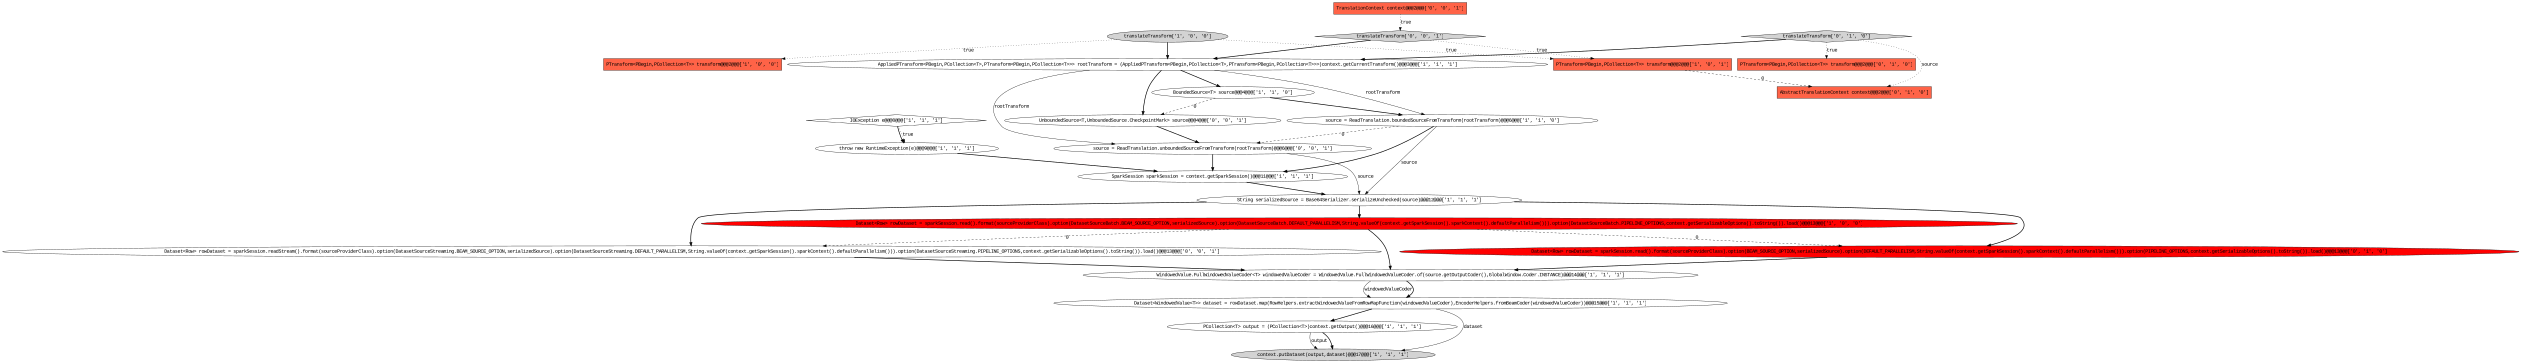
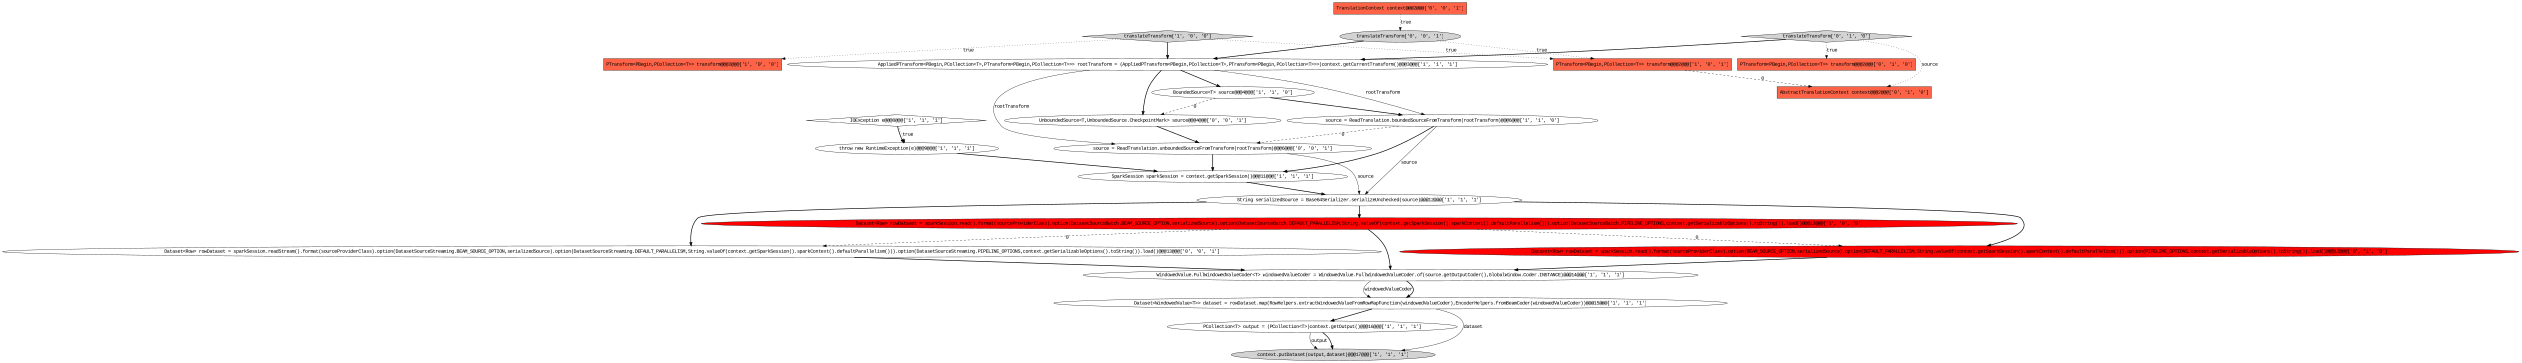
  digraph {
    fontname="Liberation Mono"
    node [fillcolor=white fontname="Liberation Mono" shape=ellipse style=filled]
    edge [fontname="Liberation Mono" style=bold]
    n1 [label="source = ReadTranslation.boundedSourceFromTransform(rootTransform)@@@6@@@['1', '1', '0']"]
    n2 [label="String serializedSource = Base64Serializer.serializeUnchecked(source)@@@12@@@['1', '1', '1']"]
    n3 [label="source = ReadTranslation.unboundedSourceFromTransform(rootTransform)@@@6@@@['0', '0', '1']"]
    n4 [label="SparkSession sparkSession = context.getSparkSession()@@@11@@@['1', '1', '1']"]
    n5 [label="Dataset<Row> rowDataset = sparkSession.readStream().format(sourceProviderClass).option(DatasetSourceStreaming.BEAM_SOURCE_OPTION,serializedSource).option(DatasetSourceStreaming.DEFAULT_PARALLELISM,String.valueOf(context.getSparkSession().sparkContext().defaultParallelism())).option(DatasetSourceStreaming.PIPELINE_OPTIONS,context.getSerializableOptions().toString()).load()@@@13@@@['0', '0', '1']"]
    n6 [fillcolor=red label="Dataset<Row> rowDataset = sparkSession.read().format(sourceProviderClass).option(BEAM_SOURCE_OPTION,serializedSource).option(DEFAULT_PARALLELISM,String.valueOf(context.getSparkSession().sparkContext().defaultParallelism())).option(PIPELINE_OPTIONS,context.getSerializableOptions().toString()).load()@@@13@@@['0', '1', '0']"]
    n7 [fillcolor=red label="Dataset<Row> rowDataset = sparkSession.read().format(sourceProviderClass).option(DatasetSourceBatch.BEAM_SOURCE_OPTION,serializedSource).option(DatasetSourceBatch.DEFAULT_PARALLELISM,String.valueOf(context.getSparkSession().sparkContext().defaultParallelism())).option(DatasetSourceBatch.PIPELINE_OPTIONS,context.getSerializableOptions().toString()).load()@@@13@@@['1', '0', '0']"]
    n8 [label="WindowedValue.FullWindowedValueCoder<T> windowedValueCoder = WindowedValue.FullWindowedValueCoder.of(source.getOutputCoder(),GlobalWindow.Coder.INSTANCE)@@@14@@@['1', '1', '1']"]
    n9 [label="PCollection<T> output = (PCollection<T>)context.getOutput()@@@16@@@['1', '1', '1']"]
    n10 [fillcolor=lightgray label="context.putDataset(output,dataset)@@@17@@@['1', '1', '1']"]
    n11 [label="Dataset<WindowedValue<T>> dataset = rowDataset.map(RowHelpers.extractWindowedValueFromRowMapFunction(windowedValueCoder),EncoderHelpers.fromBeamCoder(windowedValueCoder))@@@15@@@['1', '1', '1']"]
    n12 [fillcolor=tomato label="PTransform<PBegin,PCollection<T>> transform@@@2@@@['1', '0', '1']" shape=box]
    n13 [fillcolor=tomato label="AbstractTranslationContext context@@@2@@@['0', '1', '0']" shape=box]
    n14 [fillcolor=lightgray label="translateTransform['0', '1', '0']" shape=diamond]
    n15 [fillcolor=tomato label="PTransform<PBegin,PCollection<T>> transform@@@2@@@['0', '1', '0']" shape=box]
    n16 [label="AppliedPTransform<PBegin,PCollection<T>,PTransform<PBegin,PCollection<T>>> rootTransform = (AppliedPTransform<PBegin,PCollection<T>,PTransform<PBegin,PCollection<T>>>)context.getCurrentTransform()@@@3@@@['1', '1', '1']"]
    n17 [label="BoundedSource<T> source@@@4@@@['1', '1', '0']"]
    n18 [label="UnboundedSource<T,UnboundedSource.CheckpointMark> source@@@4@@@['0', '0', '1']"]
-   n19 [fillcolor=lightgray label="translateTransform['1', '0', '0']"]
+   n19 [fillcolor=lightgray label="translateTransform['1', '0', '0']" shape=diamond]
    n20 [fillcolor=tomato label="PTransform<PBegin,PCollection<T>> transform@@@2@@@['1', '0', '0']" shape=box]
    n21 [label="throw new RuntimeException(e)@@@9@@@['1', '1', '1']"]
    n22 [label="IOException e@@@8@@@['1', '1', '1']" shape=diamond]
    n23 [fillcolor=tomato label="TranslationContext context@@@2@@@['0', '0', '1']" shape=box]
-   n24 [fillcolor=lightgray label="translateTransform['0', '0', '1']" shape=diamond]
+   n24 [fillcolor=lightgray label="translateTransform['0', '0', '1']"]
    n1 -> n2 [label=source style=solid]
    n1 -> n3 [label=0 style=dashed]
    n1 -> n4
    n2 -> n5
    n2 -> n6
    n2 -> n7
    n3 -> n2 [label=source style=solid]
    n3 -> n4
    n4 -> n2
    n5 -> n8
    n6 -> n8
    n7 -> n5 [label=0 style=dashed]
    n7 -> n6 [label=0 style=dashed]
    n7 -> n8
    n8 -> n11 [label=windowedValueCoder style=solid]
    n8 -> n11
    n9 -> n10
    n9 -> n10 [label=output style=solid]
    n11 -> n9
    n11 -> n10 [label=dataset style=solid]
    n12 -> n13 [label=0 style=dashed]
    n14 -> n13 [label=source style=dotted]
    n14 -> n15 [label=true style=dotted]
    n14 -> n16
    n16 -> n1 [label=rootTransform style=solid]
    n16 -> n3 [label=rootTransform style=solid]
    n16 -> n17
    n16 -> n18
    n17 -> n1
    n17 -> n18 [label=0 style=dashed]
    n18 -> n3
    n19 -> n12 [label=true style=dotted]
    n19 -> n16
    n19 -> n20 [label=true style=dotted]
    n21 -> n4
    n22 -> n21
    n22 -> n21 [label=true style=dotted]
    n23 -> n24 [label=true style=dotted]
    n24 -> n12 [label=true style=dotted]
    n24 -> n16
  }
